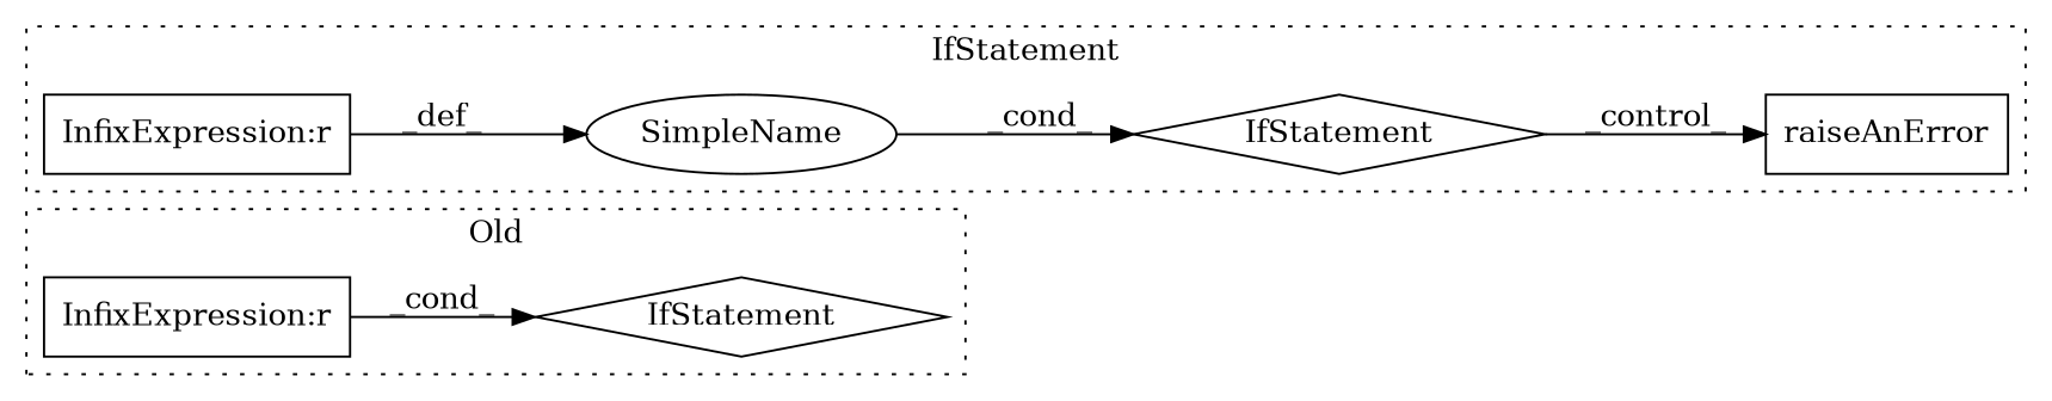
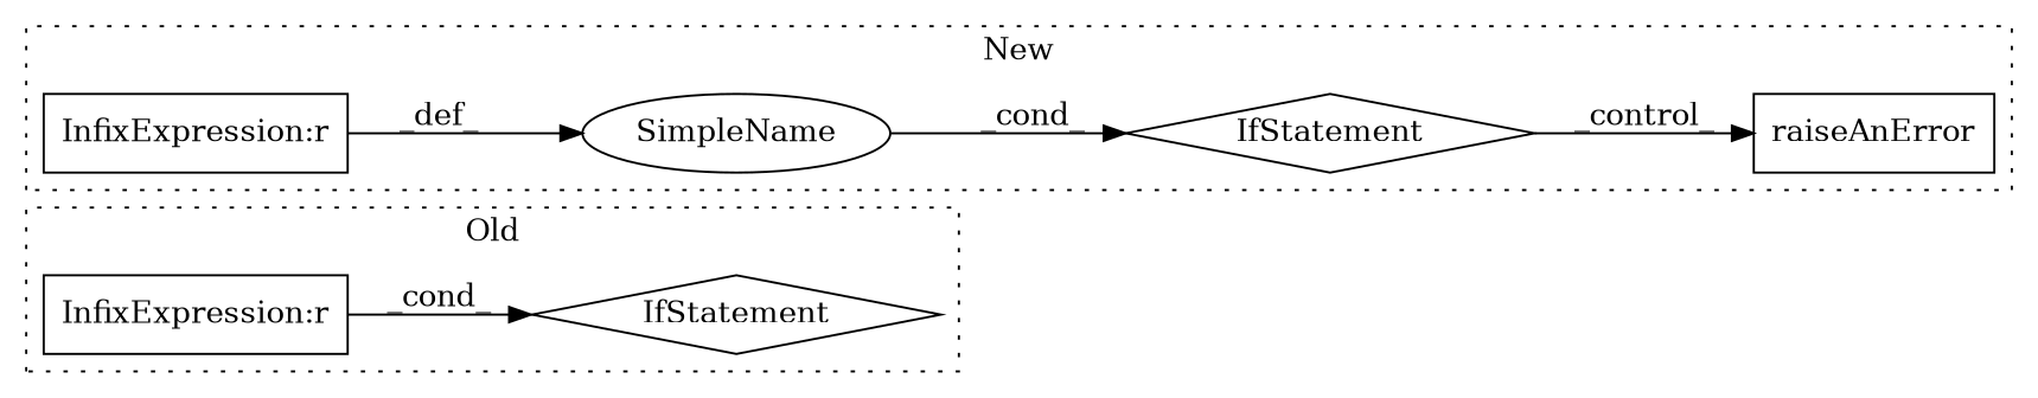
  digraph {
    rankdir=LR
    node [a=25 l="4,2" shape=box]
    n1 [label=IfStatement s="16070,16096" shape=diamond]
    n2 [a=27 l=4 label="InfixExpression:r" s=16088]
    n3 [a=32 l="13,1" label=raiseAnError s="13948,14089"]
    n4 [label=IfStatement s="13882,13931" shape=diamond]
    n5 [a=42 label=SimpleName shape=ellipse l=""]
    n6 [a=27 l=4 label="InfixExpression:r" s=13911]
    subgraph cluster_1 {
      label=Old
      style=dotted
      n1
      n2
    }
    subgraph cluster_2 {
-     label=IfStatement
+     label=New
      style=dotted
      n3
      n4
      n5
      n6
    }
    n2 -> n1 [label=_cond_]
    n4 -> n3 [label=_control_]
    n5 -> n4 [label=_cond_]
    n6 -> n5 [label=_def_]
  }
